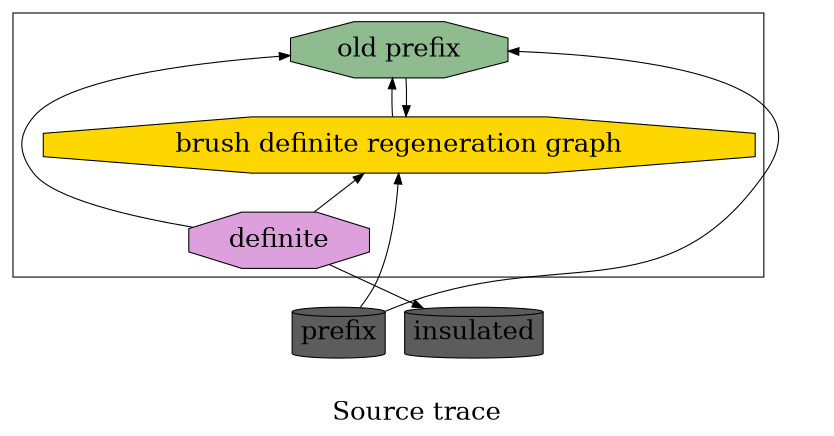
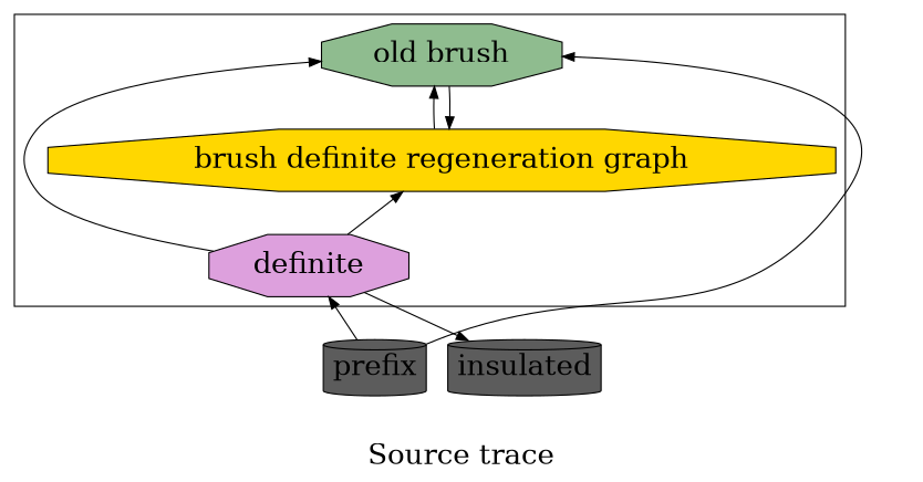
  digraph {
    fontsize=24
    label="Source trace"
    rankdir=BT
    node [fillcolor=grey36 fontsize=24 shape=octagon style=filled]
    n1 [fillcolor=plum label=definite]
    n2 [fillcolor=gold label="brush definite regeneration graph"]
-   n3 [fillcolor=darkseagreen label="old prefix"]
+   n3 [fillcolor=darkseagreen label="old brush"]
    n4 [label=prefix shape=cylinder]
    n5 [label=insulated shape=cylinder]
    subgraph cluster_1 {
      label=""
      n1
      n2
      n3
    }
    subgraph sub_2 {
      n4
    }
    subgraph sub_3 {
      n5
    }
    n1 -> n2
    n1 -> n3
    n1 -> n5 [constraint=false]
    n2 -> n3
    n3 -> n2
-   n4 -> n2
+   n4 -> n1
    n4 -> n3 [constraint=false]
  }
